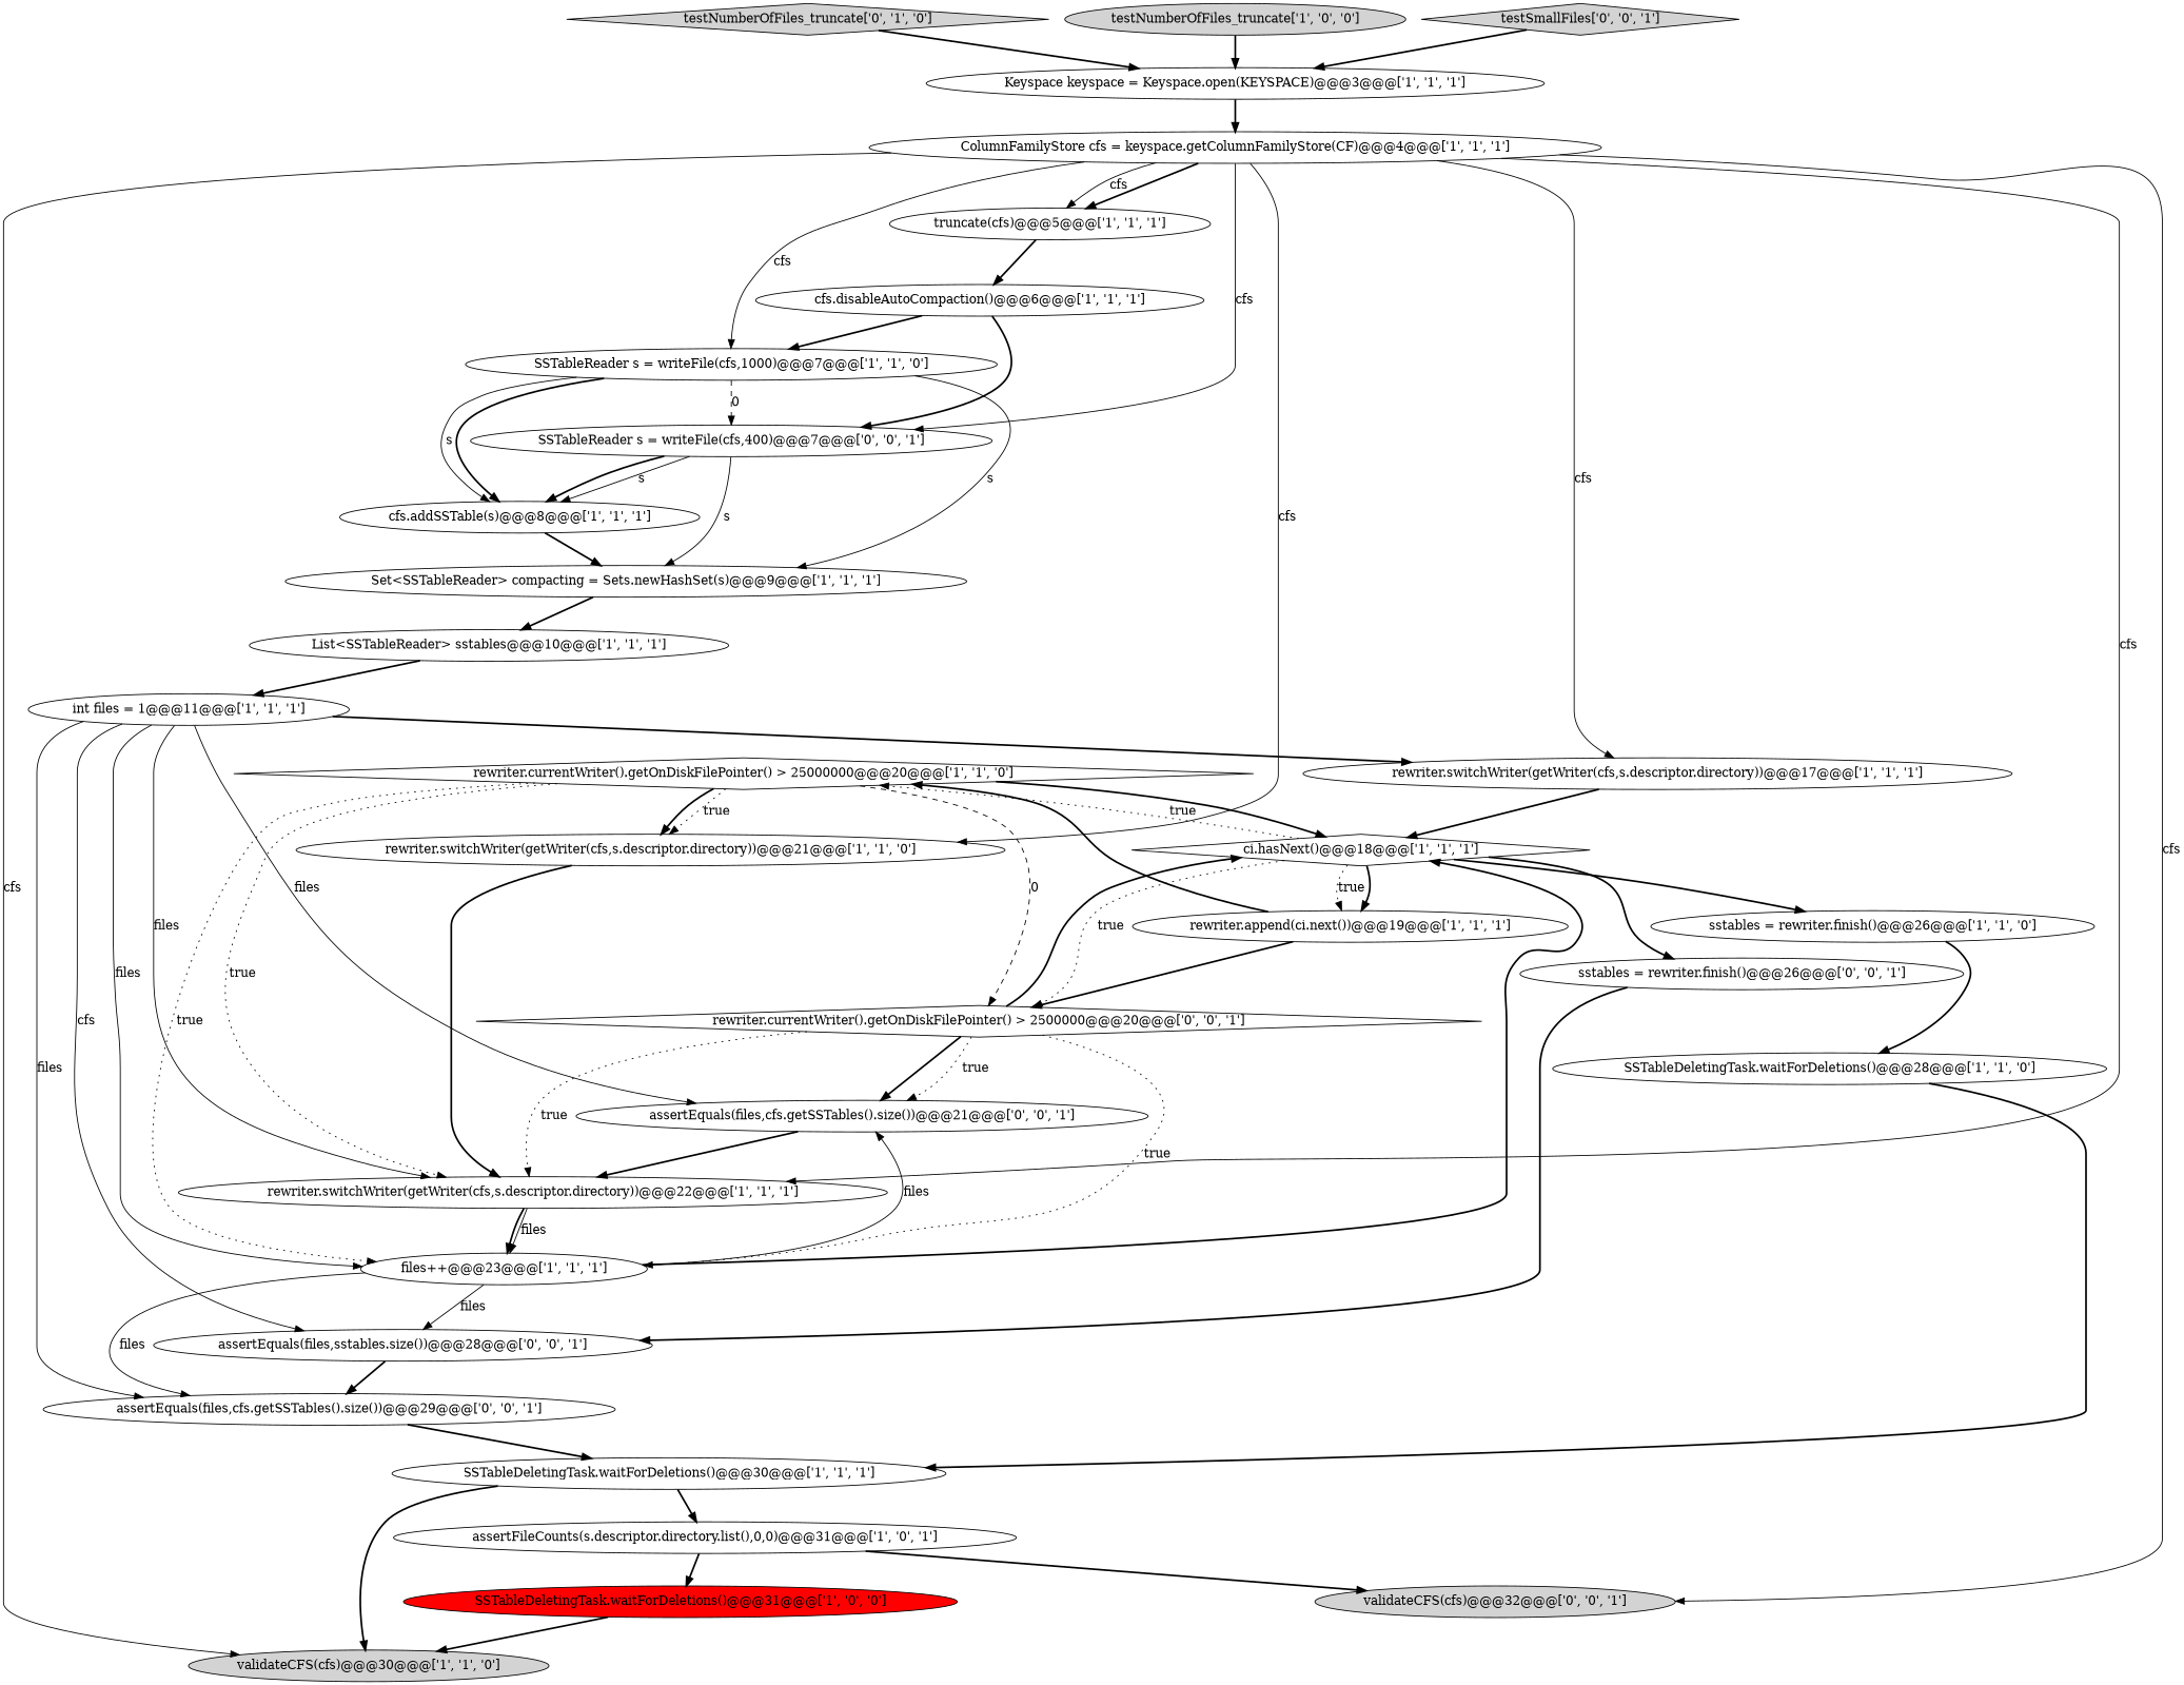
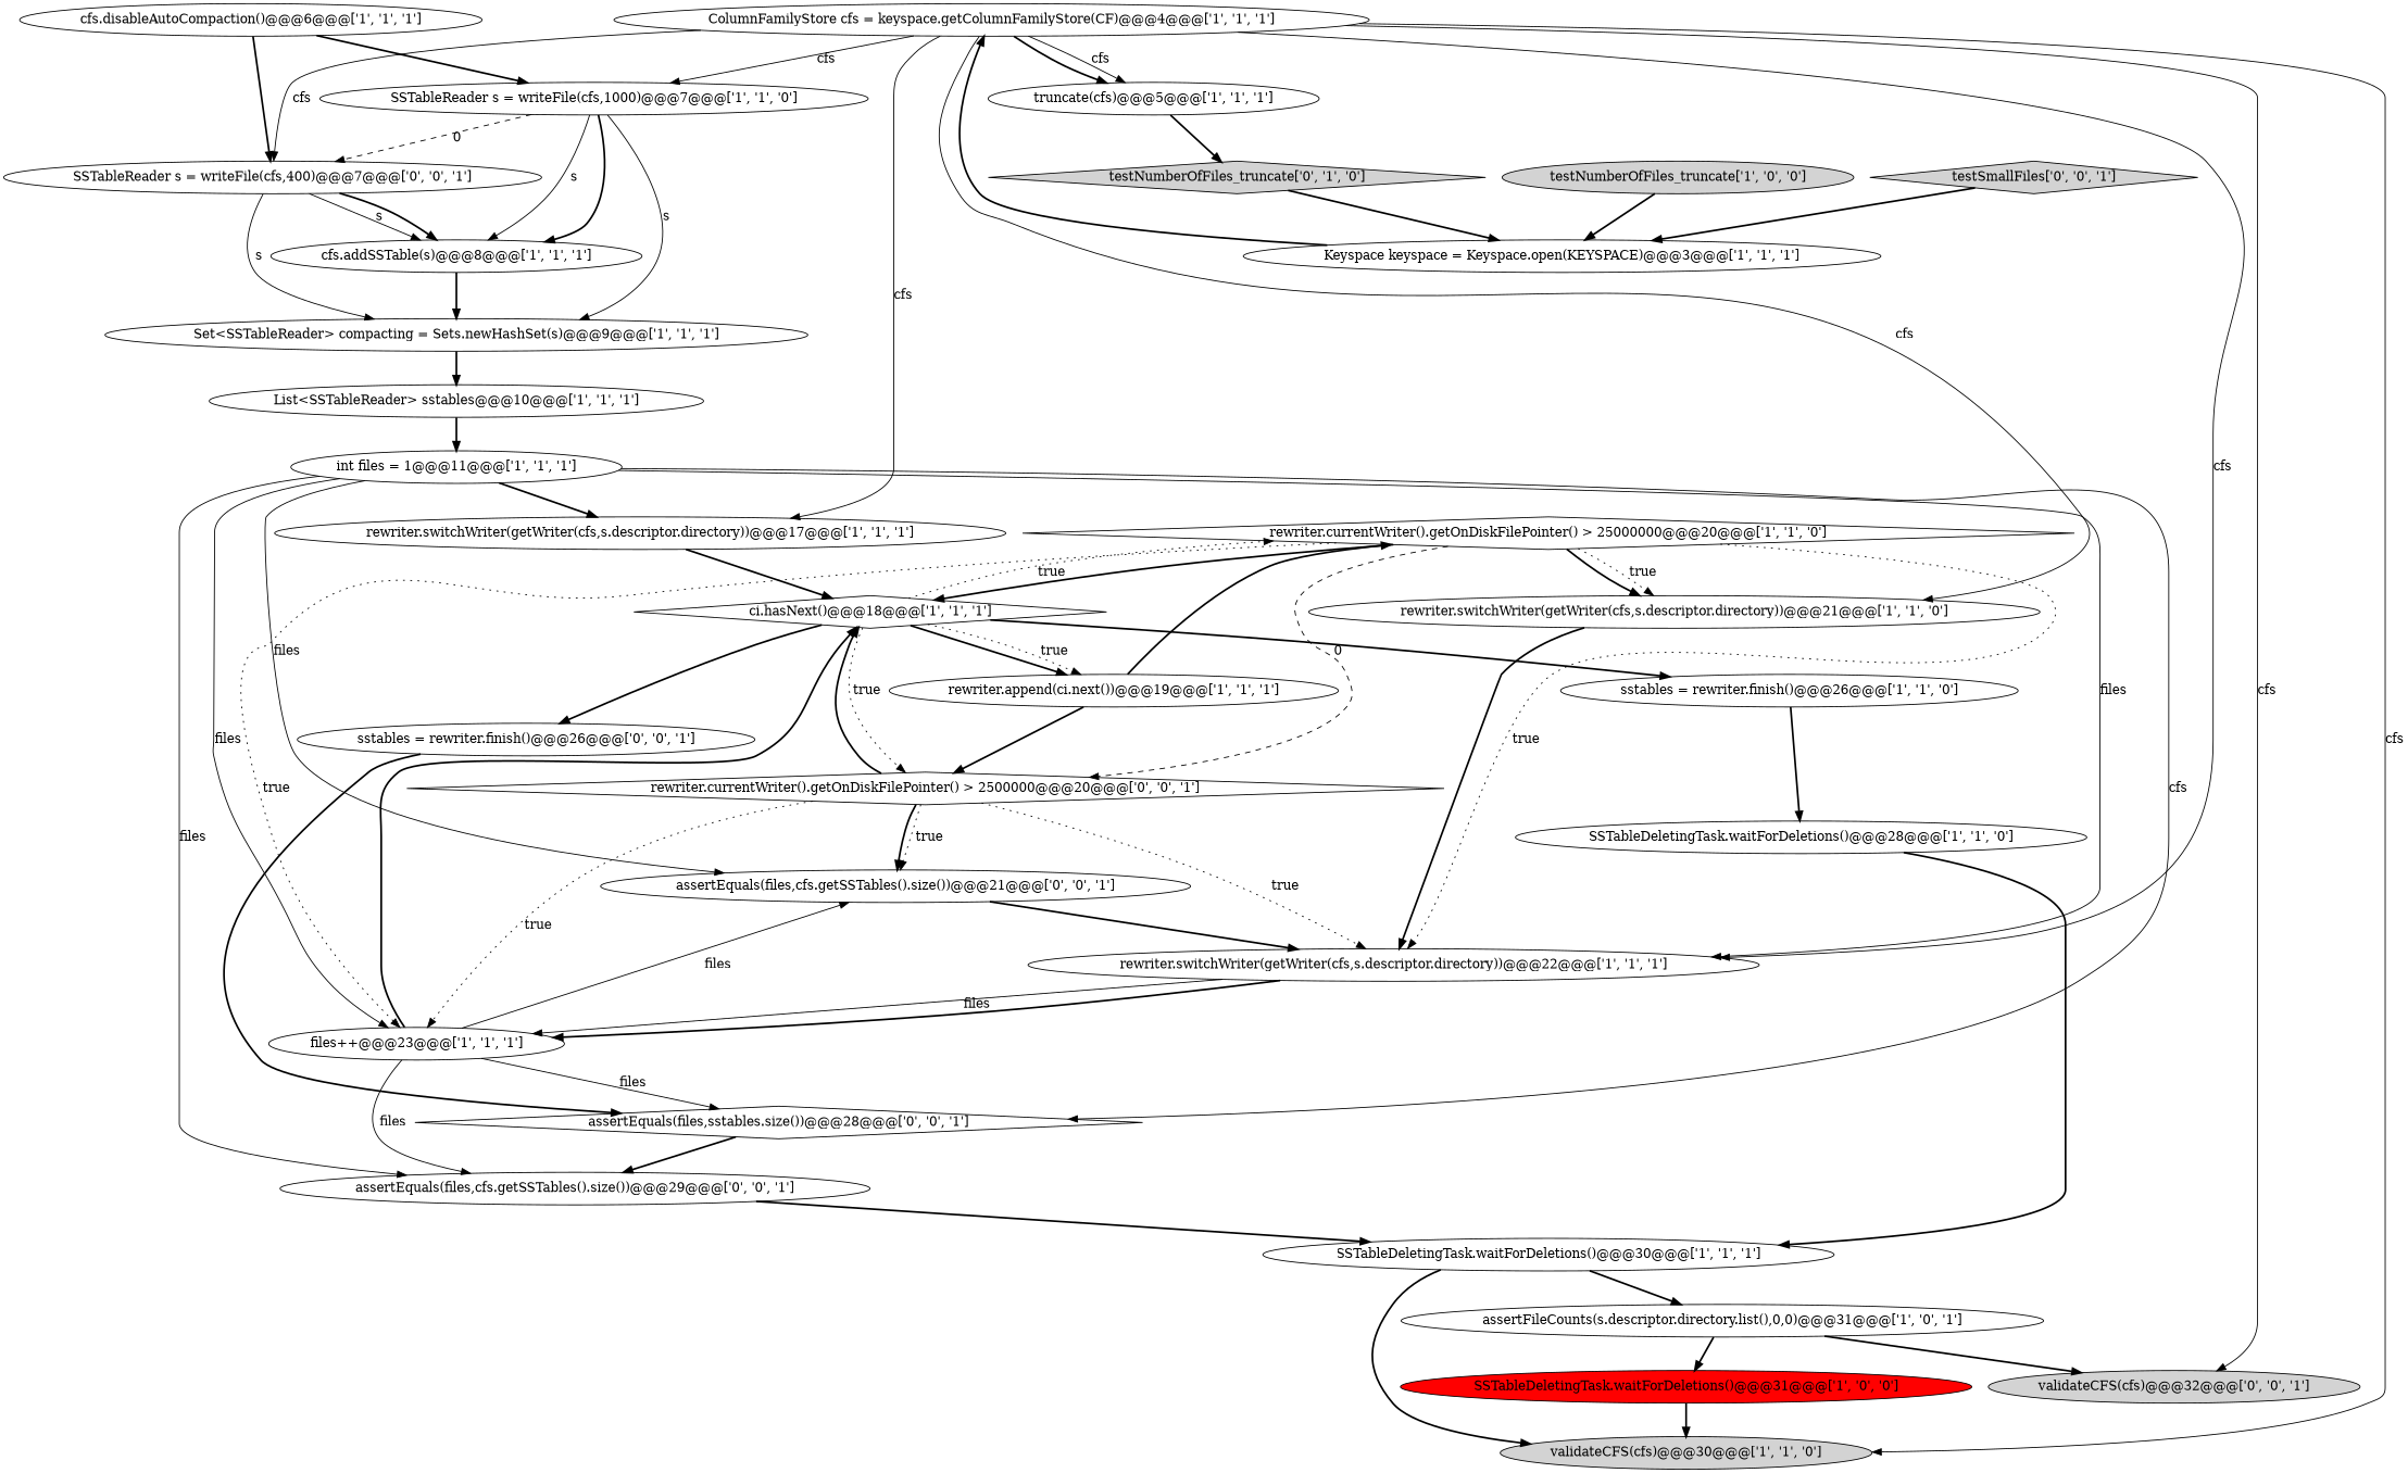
  digraph {
    node [fillcolor=white shape=ellipse style=filled]
    edge [style=bold]
    n1 [label="rewriter.currentWriter().getOnDiskFilePointer() > 25000000@@@20@@@['1', '1', '0']" shape=diamond]
    n2 [label="ci.hasNext()@@@18@@@['1', '1', '1']" shape=diamond]
    n3 [label="rewriter.switchWriter(getWriter(cfs,s.descriptor.directory))@@@21@@@['1', '1', '0']"]
    n4 [label="files++@@@23@@@['1', '1', '1']"]
    n5 [label="rewriter.currentWriter().getOnDiskFilePointer() > 2500000@@@20@@@['0', '0', '1']" shape=diamond]
    n6 [label="rewriter.switchWriter(getWriter(cfs,s.descriptor.directory))@@@22@@@['1', '1', '1']"]
    n7 [label="rewriter.append(ci.next())@@@19@@@['1', '1', '1']"]
    n8 [label="sstables = rewriter.finish()@@@26@@@['1', '1', '0']"]
    n9 [label="sstables = rewriter.finish()@@@26@@@['0', '0', '1']"]
    n10 [label="assertEquals(files,cfs.getSSTables().size())@@@21@@@['0', '0', '1']"]
-   n11 [label="assertEquals(files,sstables.size())@@@28@@@['0', '0', '1']"]
+   n11 [label="assertEquals(files,sstables.size())@@@28@@@['0', '0', '1']" shape=diamond]
    n12 [label="assertEquals(files,cfs.getSSTables().size())@@@29@@@['0', '0', '1']"]
    n13 [label="ColumnFamilyStore cfs = keyspace.getColumnFamilyStore(CF)@@@4@@@['1', '1', '1']"]
    n14 [fillcolor=lightgray label="validateCFS(cfs)@@@30@@@['1', '1', '0']"]
    n15 [fillcolor=lightgray label="validateCFS(cfs)@@@32@@@['0', '0', '1']"]
    n16 [label="truncate(cfs)@@@5@@@['1', '1', '1']"]
    n17 [label="rewriter.switchWriter(getWriter(cfs,s.descriptor.directory))@@@17@@@['1', '1', '1']"]
    n18 [label="SSTableReader s = writeFile(cfs,1000)@@@7@@@['1', '1', '0']"]
    n19 [label="SSTableReader s = writeFile(cfs,400)@@@7@@@['0', '0', '1']"]
    n20 [label="cfs.disableAutoCompaction()@@@6@@@['1', '1', '1']"]
    n21 [label="Set<SSTableReader> compacting = Sets.newHashSet(s)@@@9@@@['1', '1', '1']"]
    n22 [label="cfs.addSSTable(s)@@@8@@@['1', '1', '1']"]
    n23 [label="Keyspace keyspace = Keyspace.open(KEYSPACE)@@@3@@@['1', '1', '1']"]
    n24 [label="SSTableDeletingTask.waitForDeletions()@@@28@@@['1', '1', '0']"]
    n25 [label="assertFileCounts(s.descriptor.directory.list(),0,0)@@@31@@@['1', '0', '1']"]
    n26 [fillcolor=red label="SSTableDeletingTask.waitForDeletions()@@@31@@@['1', '0', '0']"]
    n27 [label="SSTableDeletingTask.waitForDeletions()@@@30@@@['1', '1', '1']"]
    n28 [label="int files = 1@@@11@@@['1', '1', '1']"]
    n29 [fillcolor=lightgray label="testNumberOfFiles_truncate['0', '1', '0']" shape=diamond]
    n30 [label="List<SSTableReader> sstables@@@10@@@['1', '1', '1']"]
    n31 [fillcolor=lightgray label="testNumberOfFiles_truncate['1', '0', '0']"]
    n32 [fillcolor=lightgray label="testSmallFiles['0', '0', '1']" shape=diamond]
    n1 -> n2
    n1 -> n3 [label=true style=dotted]
    n1 -> n3
    n1 -> n4 [label=true style=dotted]
    n1 -> n5 [label=0 style=dashed]
    n1 -> n6 [label=true style=dotted]
    n2 -> n1 [label=true style=dotted]
    n2 -> n5 [label=true style=dotted]
    n2 -> n7
    n2 -> n7 [label=true style=dotted]
    n2 -> n8
    n2 -> n9
    n3 -> n6
    n4 -> n2
    n4 -> n10 [label=files style=solid]
    n4 -> n11 [label=files style=solid]
    n4 -> n12 [label=files style=solid]
    n5 -> n2
    n5 -> n4 [label=true style=dotted]
    n5 -> n6 [label=true style=dotted]
    n5 -> n10
    n5 -> n10 [label=true style=dotted]
    n6 -> n4 [label=files style=solid]
    n6 -> n4
    n7 -> n1
    n7 -> n5
    n8 -> n24
    n9 -> n11
    n10 -> n6
    n11 -> n12
    n12 -> n27
    n13 -> n3 [label=cfs style=solid]
    n13 -> n6 [label=cfs style=solid]
    n13 -> n14 [label=cfs style=solid]
    n13 -> n15 [label=cfs style=solid]
    n13 -> n16
    n13 -> n16 [label=cfs style=solid]
    n13 -> n17 [label=cfs style=solid]
    n13 -> n18 [label=cfs style=solid]
    n13 -> n19 [label=cfs style=solid]
-   n16 -> n20
+   n16 -> n29
    n17 -> n2
    n18 -> n19 [label=0 style=dashed]
    n18 -> n21 [label=s style=solid]
    n18 -> n22
    n18 -> n22 [label=s style=solid]
    n19 -> n21 [label=s style=solid]
    n19 -> n22 [label=s style=solid]
    n19 -> n22
    n20 -> n18
    n20 -> n19
    n21 -> n30
    n22 -> n21
    n23 -> n13
    n24 -> n27
    n25 -> n15
    n25 -> n26
    n26 -> n14
    n27 -> n14
    n27 -> n25
    n28 -> n4 [label=files style=solid]
    n28 -> n6 [label=files style=solid]
    n28 -> n10 [label=files style=solid]
    n28 -> n11 [label=cfs style=solid]
    n28 -> n12 [label=files style=solid]
    n28 -> n17
    n29 -> n23
    n30 -> n28
    n31 -> n23
    n32 -> n23
  }
